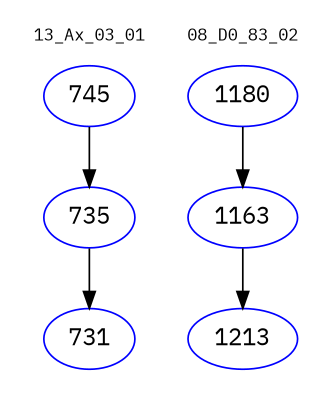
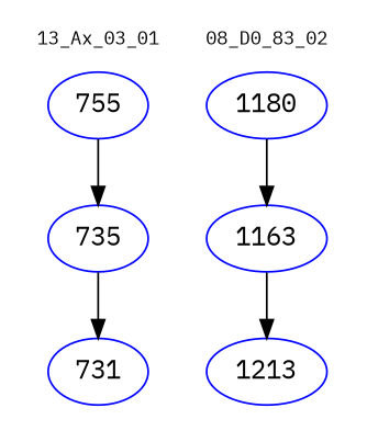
  digraph {
    fontname="IBM Plex Mono"
    node [color=blue fontname="IBM Plex Mono"]
    edge [color=black fontname="IBM Plex Mono"]
-   n1 [label=745]
+   n1 [label=755]
    n2 [label=735]
    n3 [label=731]
    n4 [label=1180]
    n5 [label=1163]
    n6 [label=1213]
    subgraph cluster_1 {
      color=white
      fontsize=10
      label="13_Ax_03_01"
      n1
      n2
      n3
    }
    subgraph cluster_2 {
      color=white
      fontsize=10
      label="08_D0_83_02"
      n4
      n5
      n6
    }
    n1 -> n2
    n2 -> n3
    n4 -> n5
    n5 -> n6
  }
